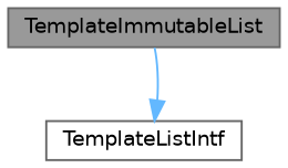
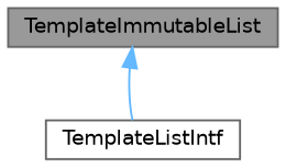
  digraph {
    node [color=gray40 fontname=Helvetica fontsize=10 shape=box style=filled]
    n1 [fillcolor=grey60 fontcolor=black height=0.2 label=TemplateImmutableList width=0.4]
    n2 [fillcolor=white height=0.2 label=TemplateListIntf width=0.4]
-   n2 -> n1 [color=steelblue1 dir=back fontname=Helvetica fontsize=10 labelfontname=Helvetica labelfontsize=10 style=solid]
+   n1 -> n2 [color=steelblue1 dir=back fontname=Helvetica fontsize=10 labelfontname=Helvetica labelfontsize=10 style=solid]
  }
